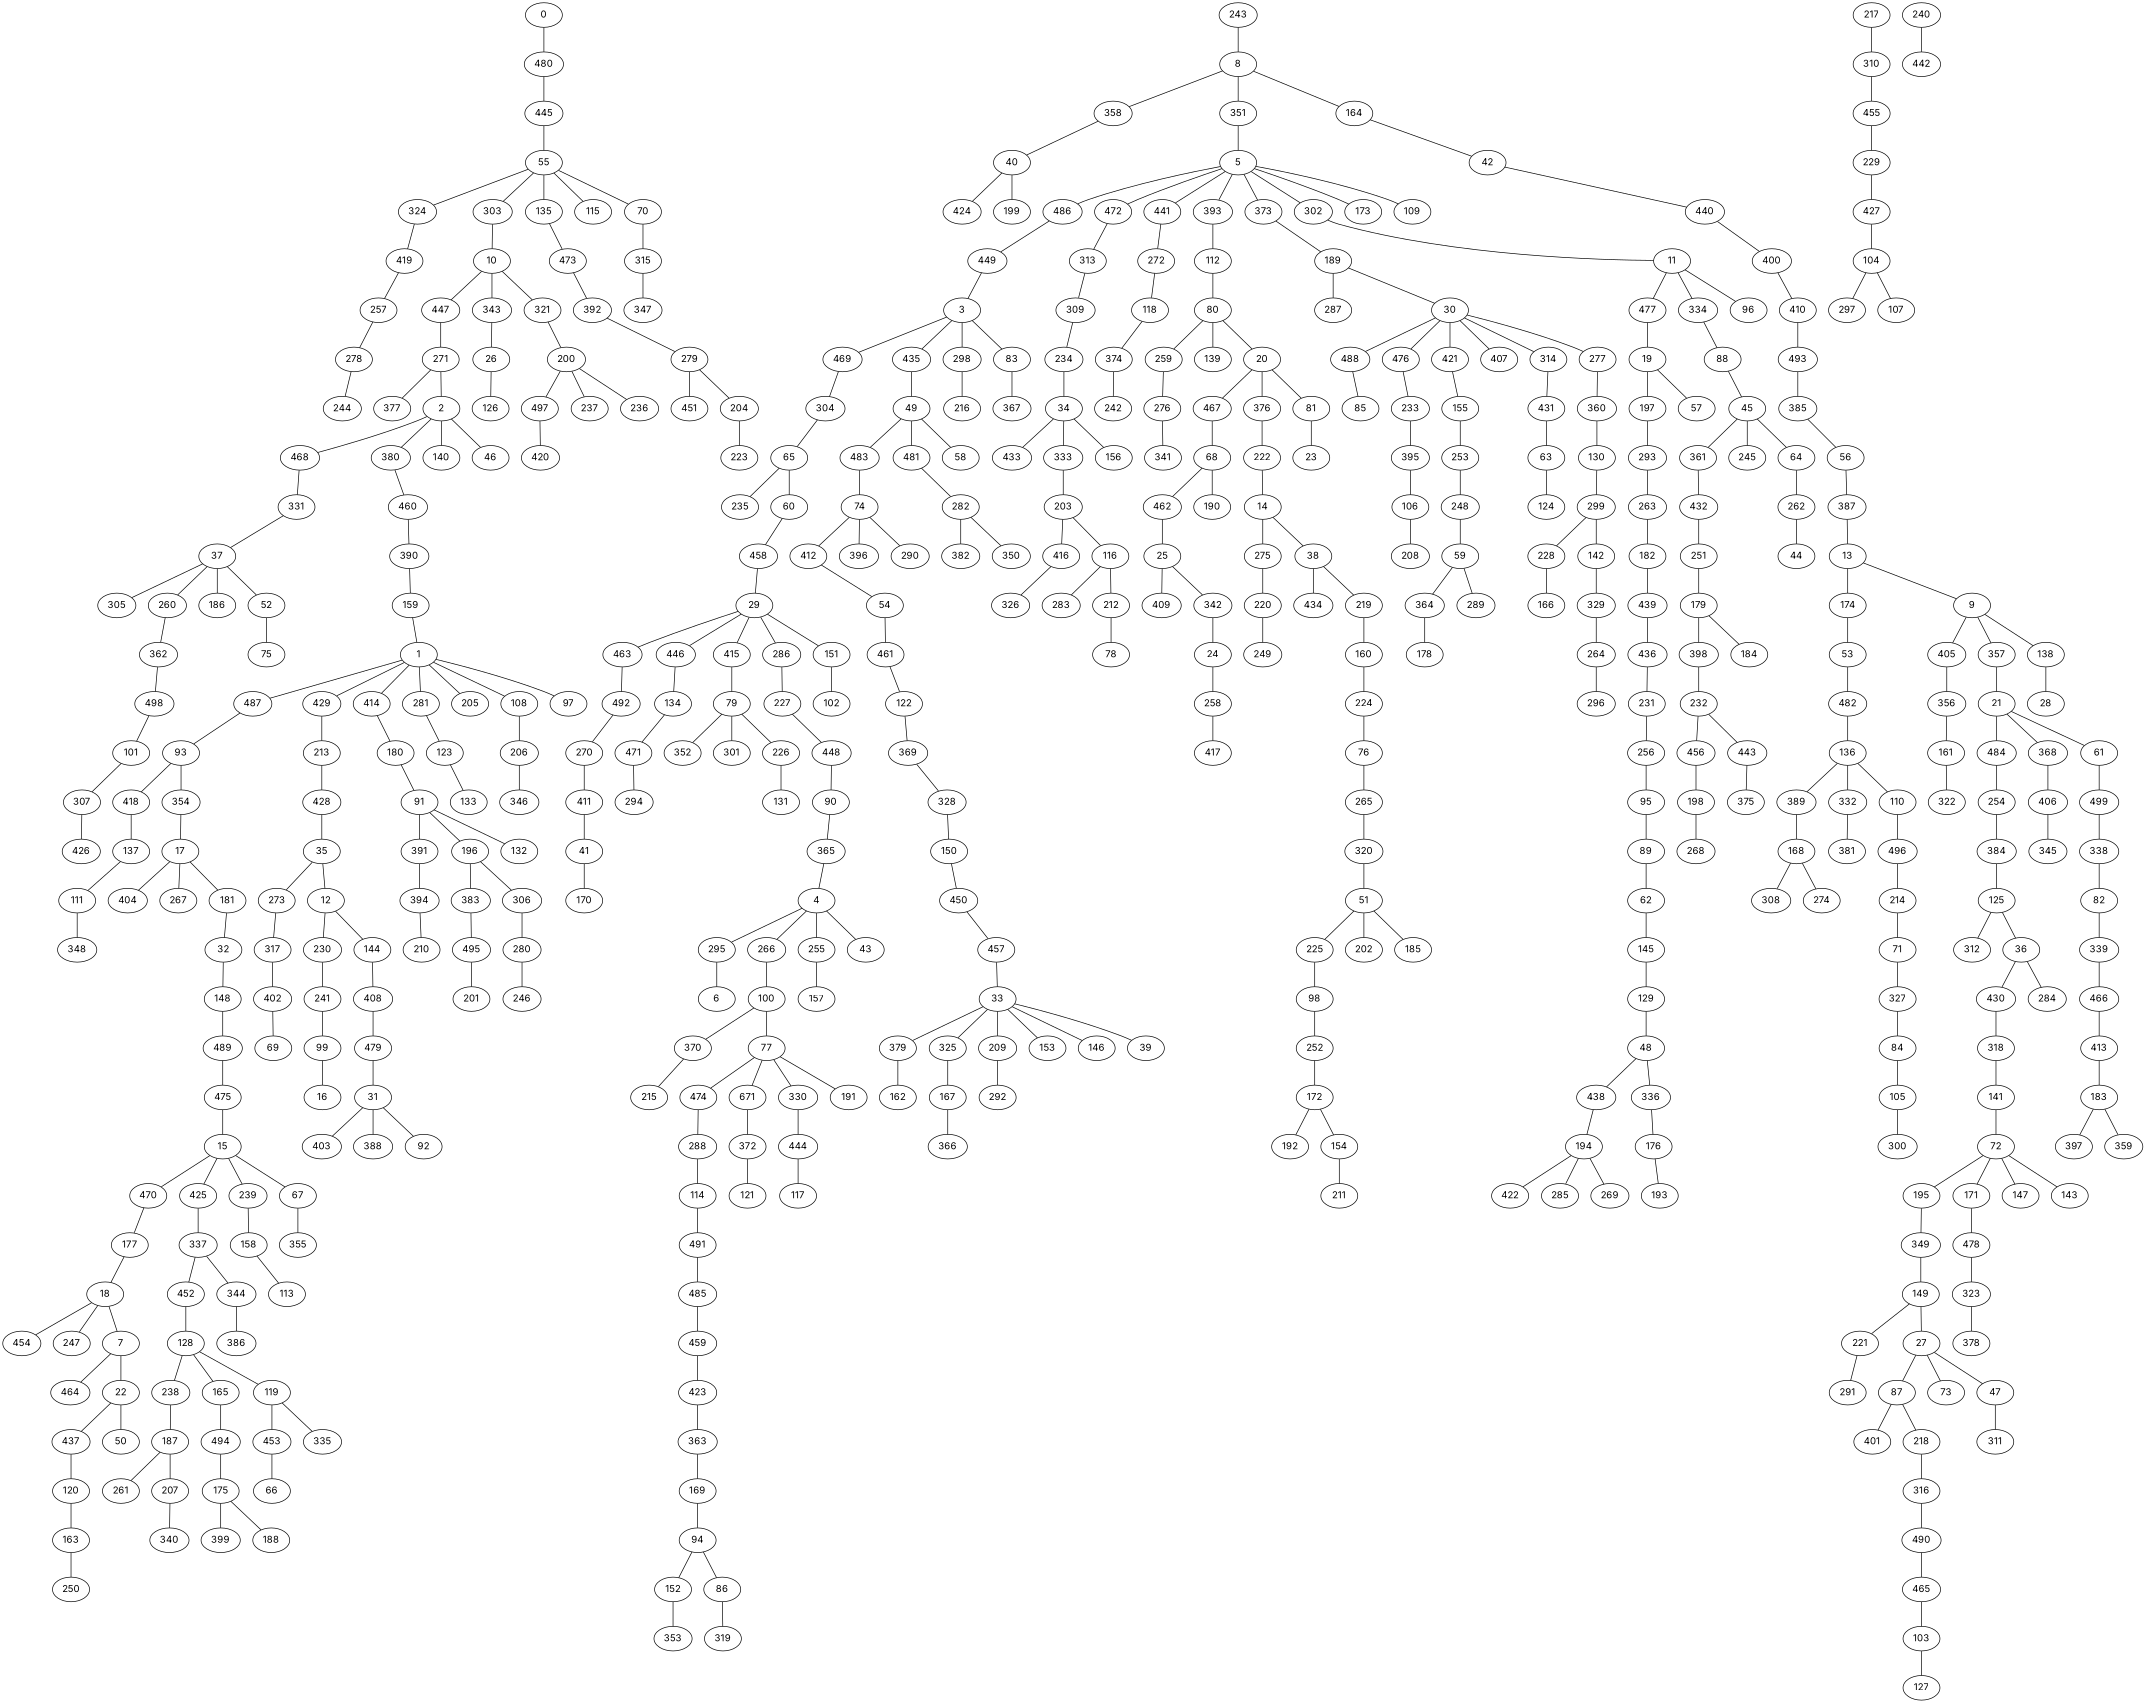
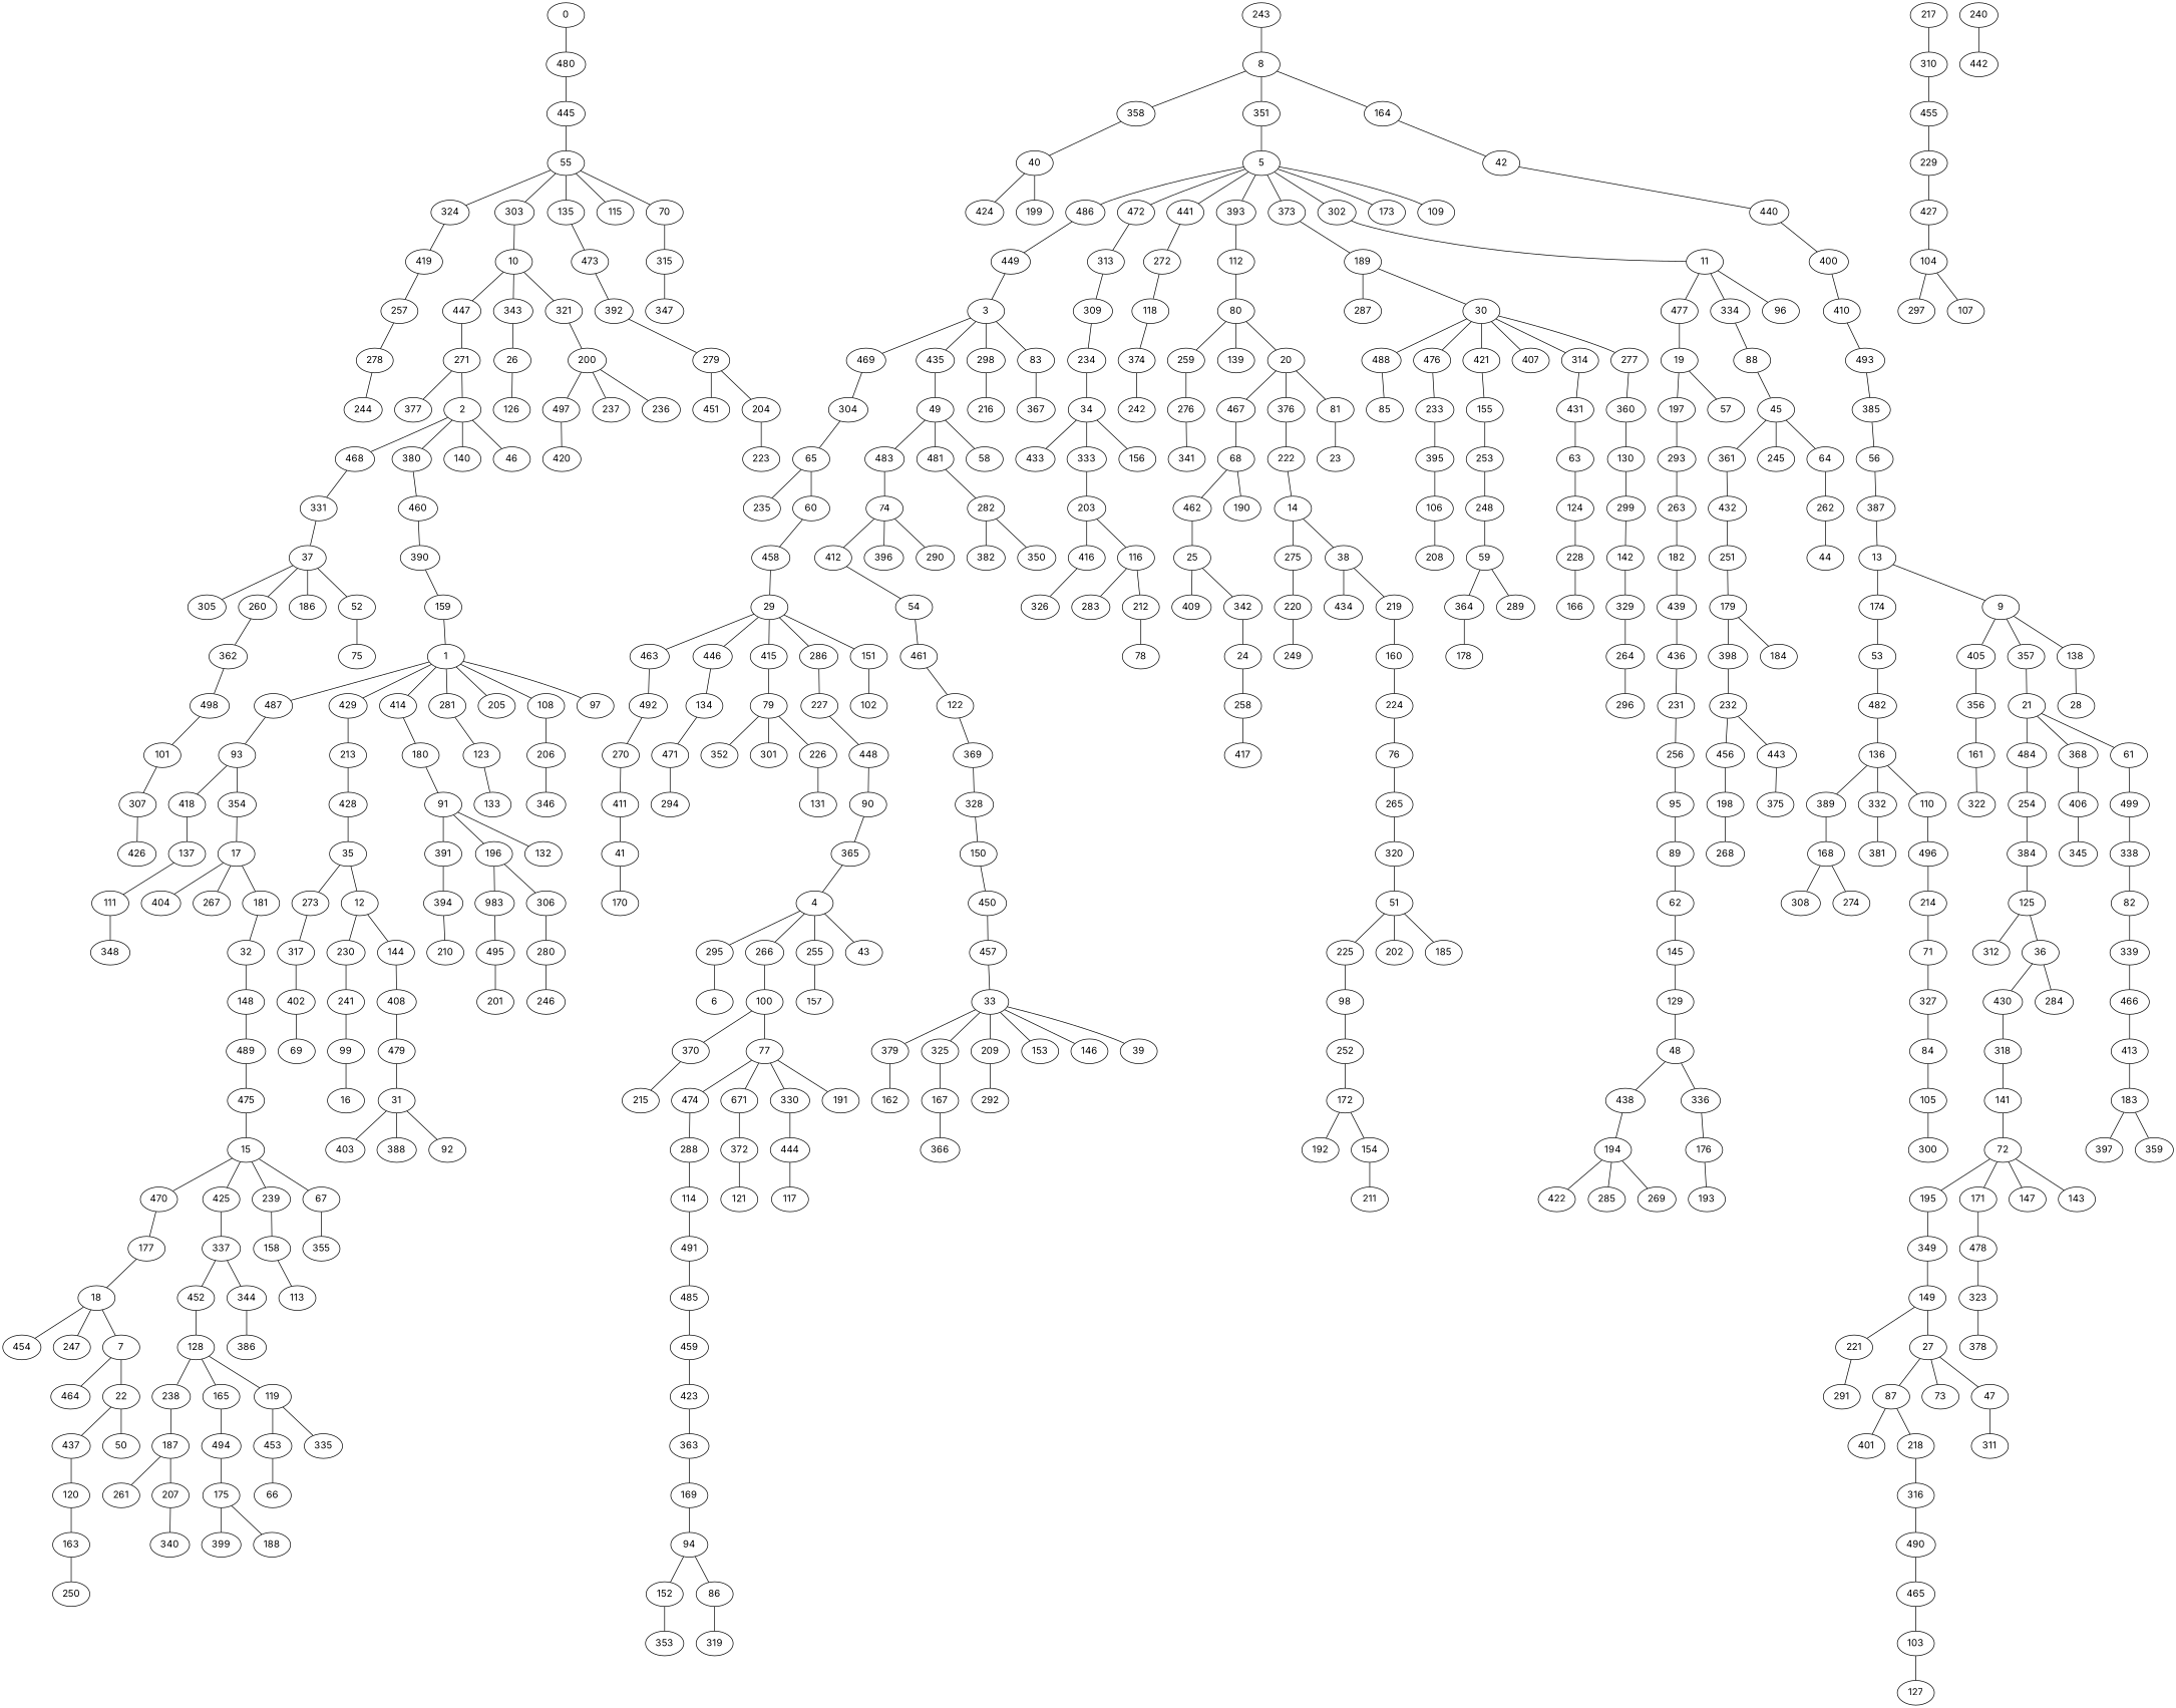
  graph {
    fontname=Inter
    node [fontname=Inter]
    edge [fontname=Inter]
    0
    480
    445
    55
    324
    303
    135
    115
    70
    419
    10
    473
    315
    257
    278
    244
    447
    343
    321
    271
    26
    200
    377
    2
    468
    380
    140
    46
    331
    460
    37
    305
    260
    186
    52
    362
    75
    498
    101
    307
    426
    390
    159
    1
    487
    429
    414
    281
    205
    108
    97
    93
    213
    180
    123
    206
    418
    354
    137
    17
    111
    348
    404
    267
    181
    32
    148
    489
    475
    15
    470
    425
    239
    67
    177
    337
    158
    355
    18
    454
    247
    7
    464
    22
    437
    50
    243
    8
    358
    351
    164
    40
    5
    42
    424
    199
    486
    472
    441
    393
    373
    302
    173
    109
    449
    313
    272
    112
    189
    11
    3
    469
    435
    298
    83
    304
    49
    216
    367
    65
    235
    60
    458
    29
    463
    446
    415
    286
    151
    492
    134
    79
    227
    102
    270
    411
    41
    170
    471
    294
    352
    301
    226
    131
    448
    90
    365
    4
    295
    266
    255
    43
    6
    100
    157
    370
    77
    215
    474
    n160 [label=671]
    330
    191
    288
    372
    444
    114
    491
    485
    459
    423
    363
    169
    94
    152
    86
    353
    319
    121
    117
    483
    481
    58
    74
    282
    412
    396
    290
    54
    461
    122
    369
    328
    150
    450
    457
    33
    379
    325
    209
    153
    146
    39
    162
    167
    292
    366
    382
    350
    309
    234
    34
    433
    333
    156
    203
    416
    116
    326
    283
    212
    78
    118
    374
    242
    80
    259
    139
    20
    276
    467
    376
    81
    341
    68
    222
    23
    462
    190
    25
    409
    342
    24
    258
    417
    14
    275
    38
    220
    434
    219
    249
    160
    224
    76
    265
    320
    51
    225
    202
    185
    98
    252
    172
    192
    154
    211
    287
    30
    488
    476
    421
    407
    314
    277
    85
    233
    155
    431
    360
    395
    106
    208
    253
    248
    59
    364
    289
    178
    63
    124
    228
    166
    130
    299
    142
    329
    264
    296
    477
    334
    96
    19
    88
    197
    57
    293
    263
    182
    439
    436
    231
    256
    95
    89
    62
    145
    129
    48
    438
    336
    194
    176
    422
    285
    269
    193
    45
    361
    245
    64
    432
    262
    251
    179
    398
    184
    232
    456
    443
    198
    375
    268
    44
    440
    400
    410
    493
    385
    56
    387
    13
    174
    9
    53
    405
    357
    138
    482
    136
    217
    310
    389
    332
    110
    168
    381
    496
    308
    274
    214
    71
    327
    84
    105
    300
    455
    229
    427
    104
    297
    107
    356
    21
    28
    161
    322
    240
    442
    484
    368
    61
    254
    406
    499
    384
    125
    312
    36
    430
    284
    318
    141
    72
    195
    171
    147
    143
    349
    478
    149
    221
    27
    291
    87
    73
    47
    401
    218
    311
    316
    490
    465
    103
    127
    323
    378
    345
    338
    82
    339
    466
    413
    183
    397
    359
    120
    163
    250
    452
    344
    128
    386
    238
    165
    119
    187
    494
    453
    335
    261
    207
    340
    175
    399
    188
    66
    113
    428
    35
    273
    12
    317
    230
    144
    402
    69
    241
    408
    99
    16
    479
    31
    403
    388
    92
    91
    391
    196
    132
    394
-   383
+   383 [label=983]
    306
    210
    495
    280
    201
    246
    133
    346
    126
    497
    237
    236
    420
    392
    279
    451
    204
    223
    347
    0 -- 480
    480 -- 445
    445 -- 55
    55 -- 324
    55 -- 303
    55 -- 135
    55 -- 115
    55 -- 70
    324 -- 419
    303 -- 10
    135 -- 473
    70 -- 315
    419 -- 257
    10 -- 447
    10 -- 343
    10 -- 321
    473 -- 392
    315 -- 347
    257 -- 278
    278 -- 244
    447 -- 271
    343 -- 26
    321 -- 200
    271 -- 377
    271 -- 2
    26 -- 126
    200 -- 497
    200 -- 237
    200 -- 236
    2 -- 468
    2 -- 380
    2 -- 140
    2 -- 46
    468 -- 331
    380 -- 460
    331 -- 37
    460 -- 390
    37 -- 305
    37 -- 260
    37 -- 186
    37 -- 52
    260 -- 362
    52 -- 75
    362 -- 498
    498 -- 101
    101 -- 307
    307 -- 426
    390 -- 159
    159 -- 1
    1 -- 487
    1 -- 429
    1 -- 414
    1 -- 281
    1 -- 205
    1 -- 108
    1 -- 97
    487 -- 93
    429 -- 213
    414 -- 180
    281 -- 123
    108 -- 206
    93 -- 418
    93 -- 354
    213 -- 428
    180 -- 91
    123 -- 133
    206 -- 346
    418 -- 137
    354 -- 17
    137 -- 111
    17 -- 404
    17 -- 267
    17 -- 181
    111 -- 348
    181 -- 32
    32 -- 148
    148 -- 489
    489 -- 475
    475 -- 15
    15 -- 470
    15 -- 425
    15 -- 239
    15 -- 67
    470 -- 177
    425 -- 337
    239 -- 158
    67 -- 355
    177 -- 18
    337 -- 452
    337 -- 344
    158 -- 113
    18 -- 454
    18 -- 247
    18 -- 7
    7 -- 464
    7 -- 22
    22 -- 437
    22 -- 50
    437 -- 120
    243 -- 8
    8 -- 358
    8 -- 351
    8 -- 164
    358 -- 40
    351 -- 5
    164 -- 42
    40 -- 424
    40 -- 199
    5 -- 486
    5 -- 472
    5 -- 441
    5 -- 393
    5 -- 373
    5 -- 302
    5 -- 173
    5 -- 109
    42 -- 440
    486 -- 449
    472 -- 313
    441 -- 272
    393 -- 112
    373 -- 189
    302 -- 11
    449 -- 3
    313 -- 309
    272 -- 118
    112 -- 80
    189 -- 287
    189 -- 30
    11 -- 477
    11 -- 334
    11 -- 96
    3 -- 469
    3 -- 435
    3 -- 298
    3 -- 83
    469 -- 304
    435 -- 49
    298 -- 216
    83 -- 367
    304 -- 65
    49 -- 483
    49 -- 481
    49 -- 58
    65 -- 235
    65 -- 60
    60 -- 458
    458 -- 29
    29 -- 463
    29 -- 446
    29 -- 415
    29 -- 286
    29 -- 151
    463 -- 492
    446 -- 134
    415 -- 79
    286 -- 227
    151 -- 102
    492 -- 270
    134 -- 471
    79 -- 352
    79 -- 301
    79 -- 226
    227 -- 448
    270 -- 411
    411 -- 41
    41 -- 170
    471 -- 294
    226 -- 131
    448 -- 90
    90 -- 365
    365 -- 4
    4 -- 295
    4 -- 266
    4 -- 255
    4 -- 43
    295 -- 6
    266 -- 100
    255 -- 157
    100 -- 370
    100 -- 77
    370 -- 215
    77 -- 474
    77 -- n160
    77 -- 330
    77 -- 191
    474 -- 288
    n160 -- 372
    330 -- 444
    288 -- 114
    372 -- 121
    444 -- 117
    114 -- 491
    491 -- 485
    485 -- 459
    459 -- 423
    423 -- 363
    363 -- 169
    169 -- 94
    94 -- 152
    94 -- 86
    152 -- 353
    86 -- 319
    483 -- 74
    481 -- 282
    74 -- 412
    74 -- 396
    74 -- 290
    282 -- 382
    282 -- 350
    412 -- 54
    54 -- 461
    461 -- 122
    122 -- 369
    369 -- 328
    328 -- 150
    150 -- 450
    450 -- 457
    457 -- 33
    33 -- 379
    33 -- 325
    33 -- 209
    33 -- 153
    33 -- 146
    33 -- 39
    379 -- 162
    325 -- 167
    209 -- 292
    167 -- 366
    309 -- 234
    234 -- 34
    34 -- 433
    34 -- 333
    34 -- 156
    333 -- 203
    203 -- 416
    203 -- 116
    416 -- 326
    116 -- 283
    116 -- 212
    212 -- 78
    118 -- 374
    374 -- 242
    80 -- 259
    80 -- 139
    80 -- 20
    259 -- 276
    20 -- 467
    20 -- 376
    20 -- 81
    276 -- 341
    467 -- 68
    376 -- 222
    81 -- 23
    68 -- 462
    68 -- 190
    222 -- 14
    462 -- 25
    25 -- 409
    25 -- 342
    342 -- 24
    24 -- 258
    258 -- 417
    14 -- 275
    14 -- 38
    275 -- 220
    38 -- 434
    38 -- 219
    220 -- 249
    219 -- 160
    160 -- 224
    224 -- 76
    76 -- 265
    265 -- 320
    320 -- 51
    51 -- 225
    51 -- 202
    51 -- 185
    225 -- 98
    98 -- 252
    252 -- 172
    172 -- 192
    172 -- 154
    154 -- 211
    30 -- 488
    30 -- 476
    30 -- 421
    30 -- 407
    30 -- 314
    30 -- 277
    488 -- 85
    476 -- 233
    421 -- 155
    314 -- 431
    277 -- 360
    233 -- 395
    155 -- 253
    431 -- 63
    360 -- 130
    395 -- 106
    106 -- 208
    253 -- 248
    248 -- 59
    59 -- 364
    59 -- 289
    364 -- 178
    63 -- 124
-   299 -- 228
+   124 -- 228
    228 -- 166
    130 -- 299
    299 -- 142
    142 -- 329
    329 -- 264
    264 -- 296
    477 -- 19
    334 -- 88
    19 -- 197
    19 -- 57
    88 -- 45
    197 -- 293
    293 -- 263
    263 -- 182
    182 -- 439
    439 -- 436
    436 -- 231
    231 -- 256
    256 -- 95
    95 -- 89
    89 -- 62
    62 -- 145
    145 -- 129
    129 -- 48
    48 -- 438
    48 -- 336
    438 -- 194
    336 -- 176
    194 -- 422
    194 -- 285
    194 -- 269
    176 -- 193
    45 -- 361
    45 -- 245
    45 -- 64
    361 -- 432
    64 -- 262
    432 -- 251
    262 -- 44
    251 -- 179
    179 -- 398
    179 -- 184
    398 -- 232
    232 -- 456
    232 -- 443
    456 -- 198
    443 -- 375
    198 -- 268
    440 -- 400
    400 -- 410
    410 -- 493
    493 -- 385
    385 -- 56
    56 -- 387
    387 -- 13
    13 -- 174
    13 -- 9
    174 -- 53
    9 -- 405
    9 -- 357
    9 -- 138
    53 -- 482
    405 -- 356
    357 -- 21
    138 -- 28
    482 -- 136
    136 -- 389
    136 -- 332
    136 -- 110
    217 -- 310
    310 -- 455
    389 -- 168
    332 -- 381
    110 -- 496
    168 -- 308
    168 -- 274
    496 -- 214
    214 -- 71
    71 -- 327
    327 -- 84
    84 -- 105
    105 -- 300
    455 -- 229
    229 -- 427
    427 -- 104
    104 -- 297
    104 -- 107
    356 -- 161
    21 -- 484
    21 -- 368
    21 -- 61
    161 -- 322
    240 -- 442
    484 -- 254
    368 -- 406
    61 -- 499
    254 -- 384
    406 -- 345
    499 -- 338
    384 -- 125
    125 -- 312
    125 -- 36
    36 -- 430
    36 -- 284
    430 -- 318
    318 -- 141
    141 -- 72
    72 -- 195
    72 -- 171
    72 -- 147
    72 -- 143
    195 -- 349
    171 -- 478
    349 -- 149
    478 -- 323
    149 -- 221
    149 -- 27
    221 -- 291
    27 -- 87
    27 -- 73
    27 -- 47
    87 -- 401
    87 -- 218
    47 -- 311
    218 -- 316
    316 -- 490
    490 -- 465
    465 -- 103
    103 -- 127
    323 -- 378
    338 -- 82
    82 -- 339
    339 -- 466
    466 -- 413
    413 -- 183
    183 -- 397
    183 -- 359
    120 -- 163
    163 -- 250
    452 -- 128
    344 -- 386
    128 -- 238
    128 -- 165
    128 -- 119
    238 -- 187
    165 -- 494
    119 -- 453
    119 -- 335
    187 -- 261
    187 -- 207
    494 -- 175
    453 -- 66
    207 -- 340
    175 -- 399
    175 -- 188
    428 -- 35
    35 -- 273
    35 -- 12
    273 -- 317
    12 -- 230
    12 -- 144
    317 -- 402
    230 -- 241
    144 -- 408
    402 -- 69
    241 -- 99
    408 -- 479
    99 -- 16
    479 -- 31
    31 -- 403
    31 -- 388
    31 -- 92
    91 -- 391
    91 -- 196
    91 -- 132
    391 -- 394
    196 -- 383
    196 -- 306
    394 -- 210
    383 -- 495
    306 -- 280
    495 -- 201
    280 -- 246
    497 -- 420
    392 -- 279
    279 -- 451
    279 -- 204
    204 -- 223
  }
